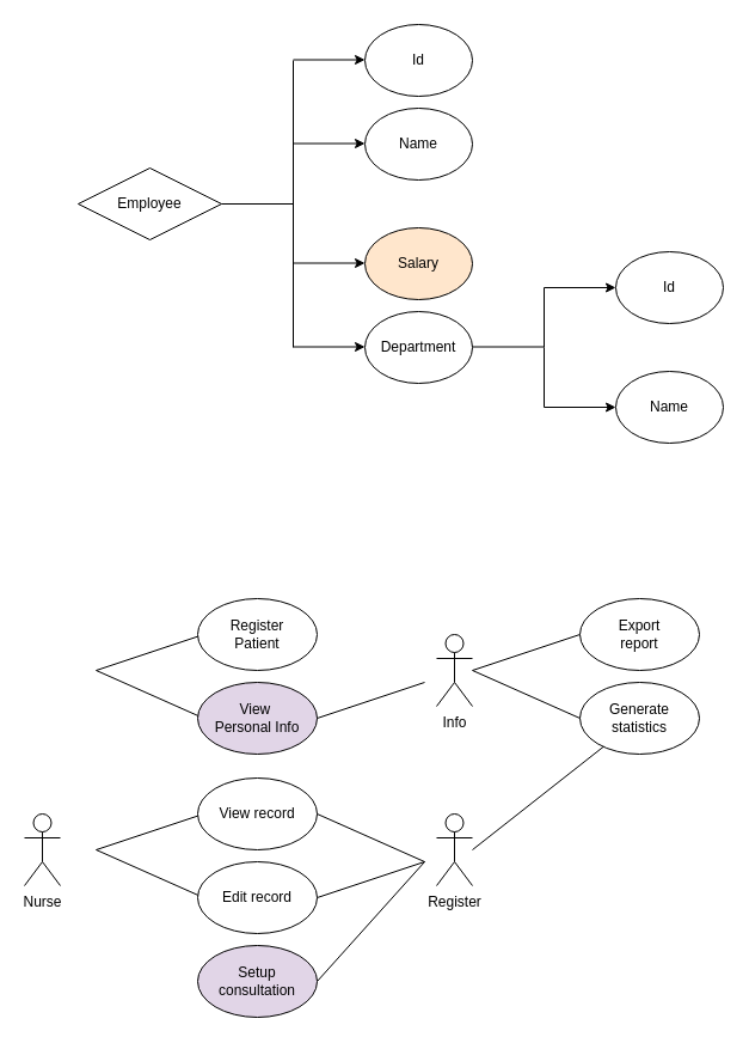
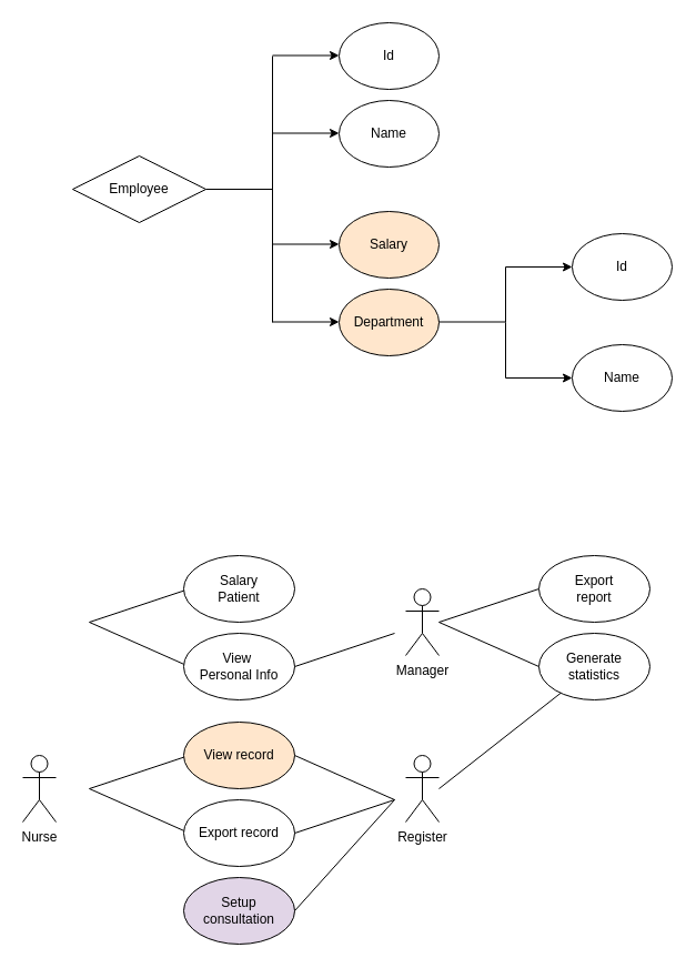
  <mxCell id="0" />
  <mxCell id="1" parent="0" />
  <mxCell id="2" value="Employee" style="rhombus;whiteSpace=wrap;html=1;" vertex="1" parent="1"><mxGeometry x="65" y="140" width="120" height="60" as="geometry" /></mxCell>
  <mxCell id="3" value="" style="endArrow=none;html=1;rounded=0;exitX=1;exitY=0.5;exitDx=0;exitDy=0;" edge="1" parent="1" source="2"><mxGeometry width="50" height="50" relative="1" as="geometry"><mxPoint x="285" y="210" as="sourcePoint" /><mxPoint x="245" y="170" as="targetPoint" /></mxGeometry></mxCell>
  <mxCell id="4" value="" style="endArrow=none;html=1;rounded=0;" edge="1" parent="1"><mxGeometry width="50" height="50" relative="1" as="geometry"><mxPoint x="245" y="290" as="sourcePoint" /><mxPoint x="245" y="50" as="targetPoint" /></mxGeometry></mxCell>
  <mxCell id="5" value="Id" style="ellipse;whiteSpace=wrap;html=1;" vertex="1" parent="1"><mxGeometry x="305" y="20" width="90" height="60" as="geometry" /></mxCell>
  <mxCell id="6" value="Name" style="ellipse;whiteSpace=wrap;html=1;" vertex="1" parent="1"><mxGeometry x="305" y="90" width="90" height="60" as="geometry" /></mxCell>
  <mxCell id="7" value="Salary" style="ellipse;whiteSpace=wrap;html=1;fillColor=#ffe6cc;" vertex="1" parent="1"><mxGeometry x="305" y="190" width="90" height="60" as="geometry" /></mxCell>
- <mxCell id="8" value="Department" style="ellipse;whiteSpace=wrap;html=1;" vertex="1" parent="1"><mxGeometry x="305" y="260" width="90" height="60" as="geometry" /></mxCell>
+ <mxCell id="8" value="Department" style="ellipse;whiteSpace=wrap;html=1;fillColor=#ffe6cc;" vertex="1" parent="1"><mxGeometry x="305" y="260" width="90" height="60" as="geometry" /></mxCell>
  <mxCell id="9" value="" style="endArrow=none;html=1;rounded=0;" edge="1" parent="1"><mxGeometry width="50" height="50" relative="1" as="geometry"><mxPoint x="395" y="289.5" as="sourcePoint" /><mxPoint x="455" y="289.5" as="targetPoint" /></mxGeometry></mxCell>
  <mxCell id="10" value="" style="endArrow=none;html=1;rounded=0;" edge="1" parent="1"><mxGeometry width="50" height="50" relative="1" as="geometry"><mxPoint x="455" y="290" as="sourcePoint" /><mxPoint x="455" y="240" as="targetPoint" /></mxGeometry></mxCell>
  <mxCell id="11" value="" style="endArrow=none;html=1;rounded=0;" edge="1" parent="1"><mxGeometry width="50" height="50" relative="1" as="geometry"><mxPoint x="455" y="340" as="sourcePoint" /><mxPoint x="455" y="290" as="targetPoint" /></mxGeometry></mxCell>
  <mxCell id="12" value="" style="endArrow=classic;html=1;rounded=0;" edge="1" parent="1"><mxGeometry width="50" height="50" relative="1" as="geometry"><mxPoint x="455" y="240" as="sourcePoint" /><mxPoint x="515" y="240" as="targetPoint" /></mxGeometry></mxCell>
  <mxCell id="13" value="" style="endArrow=classic;html=1;rounded=0;" edge="1" parent="1"><mxGeometry width="50" height="50" relative="1" as="geometry"><mxPoint x="455" y="340" as="sourcePoint" /><mxPoint x="515" y="340" as="targetPoint" /></mxGeometry></mxCell>
  <mxCell id="14" value="" style="endArrow=classic;html=1;rounded=0;" edge="1" parent="1"><mxGeometry width="50" height="50" relative="1" as="geometry"><mxPoint x="245" y="49.5" as="sourcePoint" /><mxPoint x="305" y="49.5" as="targetPoint" /></mxGeometry></mxCell>
  <mxCell id="15" value="" style="endArrow=classic;html=1;rounded=0;" edge="1" parent="1"><mxGeometry width="50" height="50" relative="1" as="geometry"><mxPoint x="245" y="119.5" as="sourcePoint" /><mxPoint x="305" y="119.5" as="targetPoint" /></mxGeometry></mxCell>
  <mxCell id="16" value="" style="endArrow=classic;html=1;rounded=0;" edge="1" parent="1"><mxGeometry width="50" height="50" relative="1" as="geometry"><mxPoint x="245" y="219.5" as="sourcePoint" /><mxPoint x="305" y="219.5" as="targetPoint" /></mxGeometry></mxCell>
  <mxCell id="17" value="" style="endArrow=classic;html=1;rounded=0;" edge="1" parent="1"><mxGeometry width="50" height="50" relative="1" as="geometry"><mxPoint x="245" y="289.5" as="sourcePoint" /><mxPoint x="305" y="289.5" as="targetPoint" /></mxGeometry></mxCell>
  <mxCell id="18" value="Id" style="ellipse;whiteSpace=wrap;html=1;" vertex="1" parent="1"><mxGeometry x="515" y="210" width="90" height="60" as="geometry" /></mxCell>
  <mxCell id="19" value="Name" style="ellipse;whiteSpace=wrap;html=1;" vertex="1" parent="1"><mxGeometry x="515" y="310" width="90" height="60" as="geometry" /></mxCell>
  <mxCell id="20" value="Nurse" style="shape=umlActor;verticalLabelPosition=bottom;verticalAlign=top;html=1;outlineConnect=0;" vertex="1" parent="1"><mxGeometry x="20" y="680" width="30" height="60" as="geometry" /></mxCell>
- <mxCell id="21" value="Info" style="shape=umlActor;verticalLabelPosition=bottom;verticalAlign=top;html=1;outlineConnect=0;" vertex="1" parent="1"><mxGeometry x="365" y="530" width="30" height="60" as="geometry" /></mxCell>
+ <mxCell id="21" value="Manager" style="shape=umlActor;verticalLabelPosition=bottom;verticalAlign=top;html=1;outlineConnect=0;" vertex="1" parent="1"><mxGeometry x="365" y="530" width="30" height="60" as="geometry" /></mxCell>
  <mxCell id="22" value="Register" style="shape=umlActor;verticalLabelPosition=bottom;verticalAlign=top;html=1;outlineConnect=0;" vertex="1" parent="1"><mxGeometry x="365" y="680" width="30" height="60" as="geometry" /></mxCell>
  <mxCell id="23" value="" style="endArrow=none;html=1;rounded=0;" edge="1" parent="1"><mxGeometry width="50" height="50" relative="1" as="geometry"><mxPoint x="80" y="560" as="sourcePoint" /><mxPoint x="170" y="530" as="targetPoint" /></mxGeometry></mxCell>
  <mxCell id="24" value="" style="endArrow=none;html=1;rounded=0;" edge="1" parent="1"><mxGeometry width="50" height="50" relative="1" as="geometry"><mxPoint x="80" y="560" as="sourcePoint" /><mxPoint x="170" y="600" as="targetPoint" /></mxGeometry></mxCell>
- <mxCell id="25" value="Register&lt;br&gt;Patient" style="ellipse;whiteSpace=wrap;html=1;" vertex="1" parent="1"><mxGeometry x="165" y="500" width="100" height="60" as="geometry" /></mxCell>
- <mxCell id="26" value="View&amp;nbsp;&lt;br&gt;Personal Info" style="ellipse;whiteSpace=wrap;html=1;fillColor=#e1d5e7;" vertex="1" parent="1"><mxGeometry x="165" y="570" width="100" height="60" as="geometry" /></mxCell>
+ <mxCell id="25" value="Salary&lt;br&gt;Patient" style="ellipse;whiteSpace=wrap;html=1;" vertex="1" parent="1"><mxGeometry x="165" y="500" width="100" height="60" as="geometry" /></mxCell>
+ <mxCell id="26" value="View&amp;nbsp;&lt;br&gt;Personal Info" style="ellipse;whiteSpace=wrap;html=1;" vertex="1" parent="1"><mxGeometry x="165" y="570" width="100" height="60" as="geometry" /></mxCell>
  <mxCell id="27" value="" style="endArrow=none;html=1;rounded=0;" edge="1" parent="1"><mxGeometry width="50" height="50" relative="1" as="geometry"><mxPoint x="80" y="710" as="sourcePoint" /><mxPoint x="170" y="680" as="targetPoint" /></mxGeometry></mxCell>
  <mxCell id="28" value="" style="endArrow=none;html=1;rounded=0;" edge="1" parent="1"><mxGeometry width="50" height="50" relative="1" as="geometry"><mxPoint x="80" y="710" as="sourcePoint" /><mxPoint x="170" y="750" as="targetPoint" /></mxGeometry></mxCell>
- <mxCell id="29" value="View record" style="ellipse;whiteSpace=wrap;html=1;" vertex="1" parent="1"><mxGeometry x="165" y="650" width="100" height="60" as="geometry" /></mxCell>
- <mxCell id="30" value="Edit record" style="ellipse;whiteSpace=wrap;html=1;" vertex="1" parent="1"><mxGeometry x="165" y="720" width="100" height="60" as="geometry" /></mxCell>
+ <mxCell id="29" value="View record" style="ellipse;whiteSpace=wrap;html=1;fillColor=#ffe6cc;" vertex="1" parent="1"><mxGeometry x="165" y="650" width="100" height="60" as="geometry" /></mxCell>
+ <mxCell id="30" value="Export record" style="ellipse;whiteSpace=wrap;html=1;" vertex="1" parent="1"><mxGeometry x="165" y="720" width="100" height="60" as="geometry" /></mxCell>
  <mxCell id="31" value="" style="endArrow=none;html=1;rounded=0;" edge="1" parent="1"><mxGeometry width="50" height="50" relative="1" as="geometry"><mxPoint x="265" y="600" as="sourcePoint" /><mxPoint x="355" y="570" as="targetPoint" /></mxGeometry></mxCell>
  <mxCell id="32" value="" style="endArrow=none;html=1;rounded=0;" edge="1" parent="1"><mxGeometry width="50" height="50" relative="1" as="geometry"><mxPoint x="265" y="750" as="sourcePoint" /><mxPoint x="355" y="720" as="targetPoint" /></mxGeometry></mxCell>
  <mxCell id="33" value="" style="endArrow=none;html=1;rounded=0;" edge="1" parent="1"><mxGeometry width="50" height="50" relative="1" as="geometry"><mxPoint x="265" y="680" as="sourcePoint" /><mxPoint x="355" y="720" as="targetPoint" /></mxGeometry></mxCell>
  <mxCell id="34" value="" style="endArrow=none;html=1;rounded=0;" edge="1" parent="1"><mxGeometry width="50" height="50" relative="1" as="geometry"><mxPoint x="265" y="820" as="sourcePoint" /><mxPoint x="355" y="720" as="targetPoint" /></mxGeometry></mxCell>
  <mxCell id="35" value="Setup&lt;br&gt;consultation" style="ellipse;whiteSpace=wrap;html=1;fillColor=#e1d5e7;" vertex="1" parent="1"><mxGeometry x="165" y="790" width="100" height="60" as="geometry" /></mxCell>
  <mxCell id="36" value="" style="endArrow=none;html=1;rounded=0;" edge="1" parent="1"><mxGeometry width="50" height="50" relative="1" as="geometry"><mxPoint x="395" y="560" as="sourcePoint" /><mxPoint x="485" y="530" as="targetPoint" /></mxGeometry></mxCell>
  <mxCell id="37" value="" style="endArrow=none;html=1;rounded=0;" edge="1" parent="1"><mxGeometry width="50" height="50" relative="1" as="geometry"><mxPoint x="395" y="560" as="sourcePoint" /><mxPoint x="485" y="600" as="targetPoint" /></mxGeometry></mxCell>
  <mxCell id="38" value="Export&lt;br&gt;report" style="ellipse;whiteSpace=wrap;html=1;" vertex="1" parent="1"><mxGeometry x="485" y="500" width="100" height="60" as="geometry" /></mxCell>
  <mxCell id="39" value="Generate&lt;br&gt;statistics" style="ellipse;whiteSpace=wrap;html=1;" vertex="1" parent="1"><mxGeometry x="485" y="570" width="100" height="60" as="geometry" /></mxCell>
  <mxCell id="40" value="" style="endArrow=none;html=1;rounded=0;" edge="1" parent="1" target="39"><mxGeometry width="50" height="50" relative="1" as="geometry"><mxPoint x="395" y="710" as="sourcePoint" /><mxPoint x="445" y="660" as="targetPoint" /></mxGeometry></mxCell>
